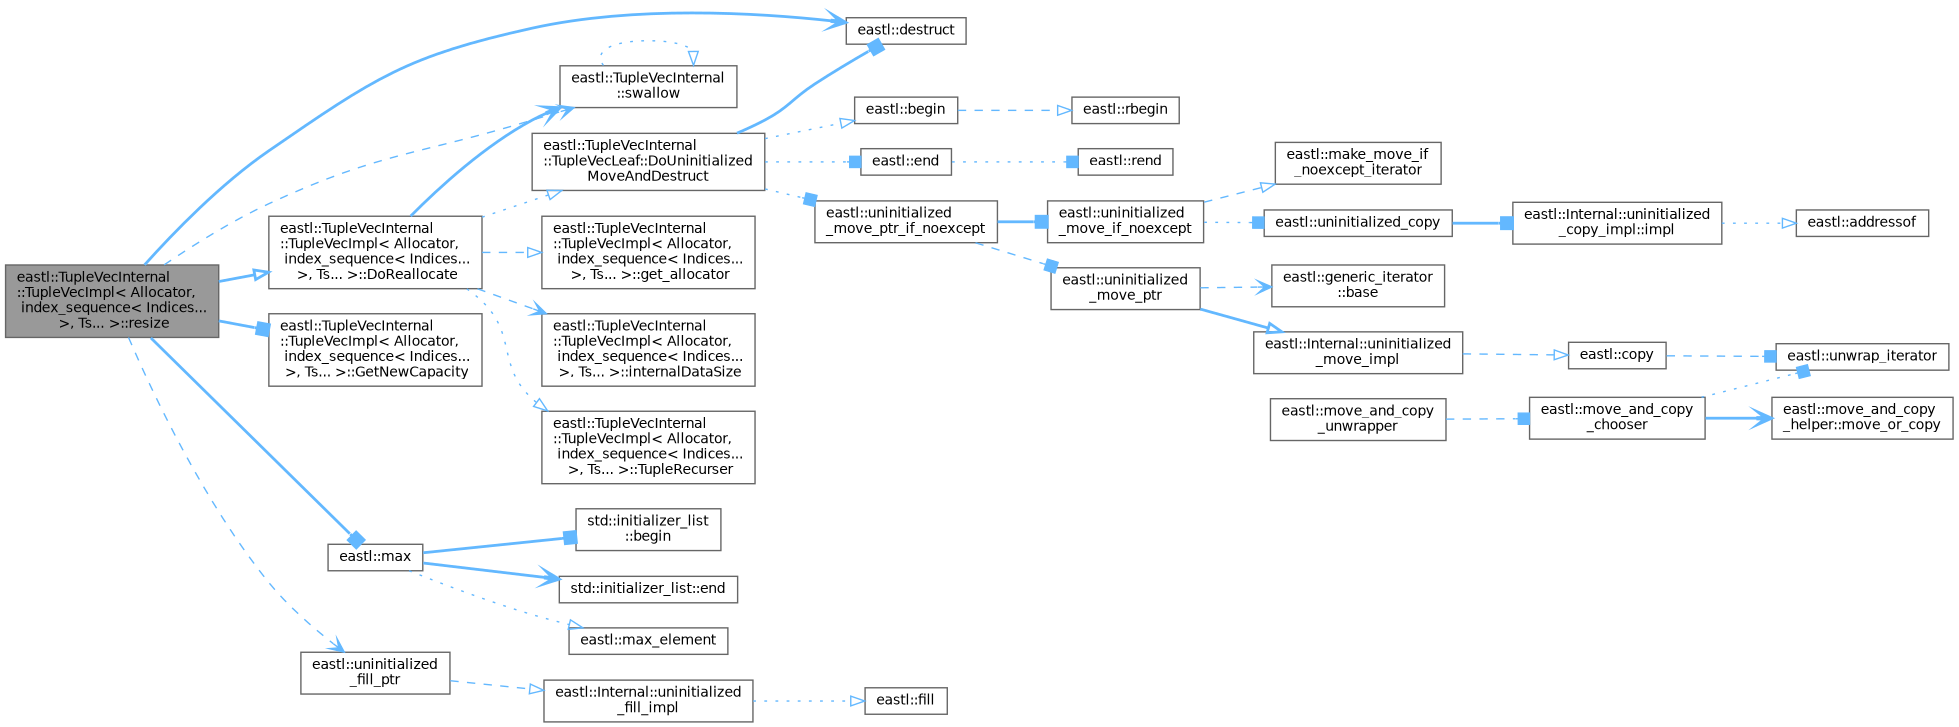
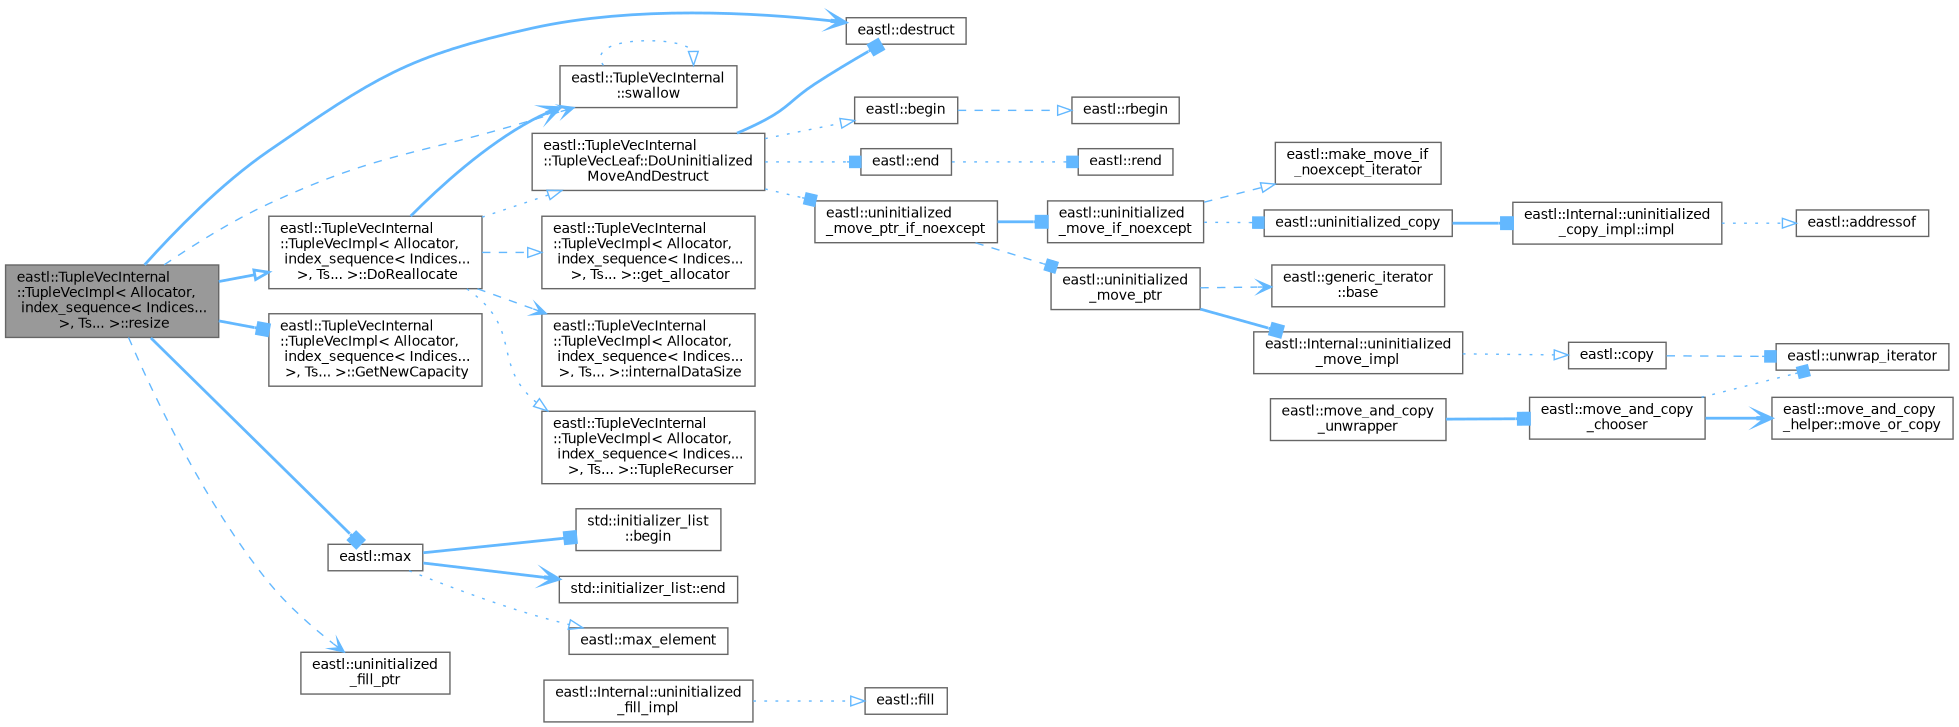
  digraph {
    rankdir=LR
    node [color=grey40 fillcolor=white fontname=Helvetica fontsize=10 shape=box style=filled]
    edge [arrowhead=box color=steelblue1 fontname=Helvetica fontsize=10 labelfontname=Helvetica labelfontsize=10 style=bold]
    n1 [color=gray40 fillcolor=grey60 fontcolor=black height=0.2 label="eastl::TupleVecInternal\l::TupleVecImpl\< Allocator,\l index_sequence\< Indices...\l \>, Ts... \>::resize" width=0.4]
    n2 [height=0.2 label="eastl::destruct" width=0.4]
    n3 [height=0.2 label="eastl::TupleVecInternal\l::TupleVecImpl\< Allocator,\l index_sequence\< Indices...\l \>, Ts... \>::DoReallocate" width=0.4]
    n4 [height=0.2 label="eastl::TupleVecInternal\l::swallow" width=0.4]
    n5 [height=0.2 label="eastl::TupleVecInternal\l::TupleVecImpl\< Allocator,\l index_sequence\< Indices...\l \>, Ts... \>::GetNewCapacity" width=0.4]
    n6 [height=0.2 label="eastl::max" width=0.4]
    n7 [height=0.2 label="eastl::uninitialized\l_fill_ptr" width=0.4]
    n8 [height=0.2 label="eastl::TupleVecInternal\l::TupleVecLeaf::DoUninitialized\lMoveAndDestruct" width=0.4]
    n9 [height=0.2 label="eastl::TupleVecInternal\l::TupleVecImpl\< Allocator,\l index_sequence\< Indices...\l \>, Ts... \>::get_allocator" width=0.4]
    n10 [height=0.2 label="eastl::TupleVecInternal\l::TupleVecImpl\< Allocator,\l index_sequence\< Indices...\l \>, Ts... \>::internalDataSize" width=0.4]
    n11 [height=0.2 label="eastl::TupleVecInternal\l::TupleVecImpl\< Allocator,\l index_sequence\< Indices...\l \>, Ts... \>::TupleRecurser" width=0.4]
    n12 [height=0.2 label="std::initializer_list\l::begin" width=0.4]
    n13 [height=0.2 label="std::initializer_list::end" width=0.4]
    n14 [height=0.2 label="eastl::max_element" width=0.4]
    n15 [height=0.2 label="eastl::Internal::uninitialized\l_fill_impl" width=0.4]
    n16 [height=0.2 label="eastl::begin" width=0.4]
    n17 [height=0.2 label="eastl::end" width=0.4]
    n18 [height=0.2 label="eastl::uninitialized\l_move_ptr_if_noexcept" width=0.4]
    n19 [height=0.2 label="eastl::rbegin" width=0.4]
    n20 [height=0.2 label="eastl::rend" width=0.4]
    n21 [height=0.2 label="eastl::uninitialized\l_move_if_noexcept" width=0.4]
    n22 [height=0.2 label="eastl::uninitialized\l_move_ptr" width=0.4]
    n23 [height=0.2 label="eastl::make_move_if\l_noexcept_iterator" width=0.4]
    n24 [height=0.2 label="eastl::uninitialized_copy" width=0.4]
    n25 [height=0.2 label="eastl::generic_iterator\l::base" width=0.4]
    n26 [height=0.2 label="eastl::Internal::uninitialized\l_move_impl" width=0.4]
    n27 [height=0.2 label="eastl::Internal::uninitialized\l_copy_impl::impl" width=0.4]
    n28 [height=0.2 label="eastl::addressof" width=0.4]
    n29 [height=0.2 label="eastl::copy" width=0.4]
    n30 [height=0.2 label="eastl::unwrap_iterator" width=0.4]
    n31 [height=0.2 label="eastl::move_and_copy\l_unwrapper" width=0.4]
    n32 [height=0.2 label="eastl::move_and_copy\l_chooser" width=0.4]
    n33 [height=0.2 label="eastl::move_and_copy\l_helper::move_or_copy" width=0.4]
    n34 [height=0.2 label="eastl::fill" width=0.4]
    n1 -> n2 [arrowhead=vee]
    n1 -> n3 [arrowhead=onormal]
    n1 -> n4 [arrowhead=vee style=dashed]
    n1 -> n5
    n1 -> n6
    n1 -> n7 [arrowhead=vee style=dashed]
    n3 -> n4 [arrowhead=vee]
    n3 -> n8 [arrowhead=onormal style=dotted]
    n3 -> n9 [arrowhead=onormal style=dashed]
    n3 -> n10 [arrowhead=vee style=dashed]
    n3 -> n11 [arrowhead=onormal style=dotted]
    n4 -> n4 [arrowhead=onormal style=dotted]
    n6 -> n12
    n6 -> n13 [arrowhead=vee]
    n6 -> n14 [arrowhead=onormal style=dotted]
-   n7 -> n15 [arrowhead=onormal style=dashed]
    n8 -> n2
    n8 -> n16 [arrowhead=onormal style=dotted]
    n8 -> n17 [style=dotted]
    n8 -> n18 [style=dotted]
    n15 -> n34 [arrowhead=onormal style=dotted]
    n16 -> n19 [arrowhead=onormal style=dashed]
    n17 -> n20 [style=dotted]
    n18 -> n21
    n18 -> n22 [style=dashed]
    n21 -> n23 [arrowhead=onormal style=dashed]
    n21 -> n24 [style=dotted]
    n22 -> n25 [arrowhead=vee style=dashed]
-   n22 -> n26 [arrowhead=onormal]
+   n22 -> n26
    n24 -> n27
-   n26 -> n29 [arrowhead=onormal style=dashed]
+   n26 -> n29 [arrowhead=onormal style=dotted]
    n27 -> n28 [arrowhead=onormal style=dotted]
    n29 -> n30 [style=dashed]
-   n31 -> n32 [style=dashed]
+   n31 -> n32
    n32 -> n30 [style=dotted]
    n32 -> n33 [arrowhead=vee]
  }
